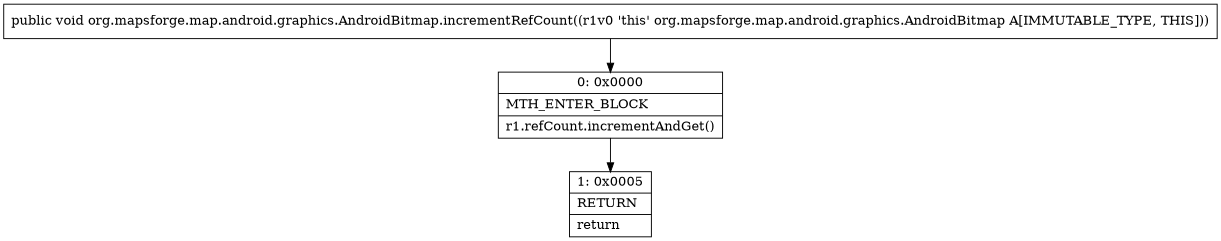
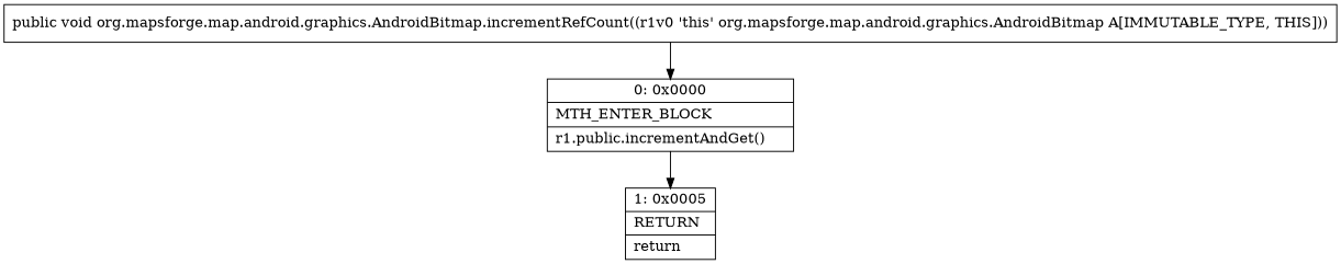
  digraph {
    node [shape=record]
-   n1 [label="{0\:\ 0x0000|MTH_ENTER_BLOCK\l|r1.refCount.incrementAndGet()\l}"]
+   n1 [label="{0\:\ 0x0000|MTH_ENTER_BLOCK\l|r1.public.incrementAndGet()\l}"]
    n2 [label="{1\:\ 0x0005|RETURN\l|return\l}"]
    n3 [label="{public void org.mapsforge.map.android.graphics.AndroidBitmap.incrementRefCount((r1v0 'this' org.mapsforge.map.android.graphics.AndroidBitmap A[IMMUTABLE_TYPE, THIS])) }"]
    n1 -> n2
    n3 -> n1
  }
